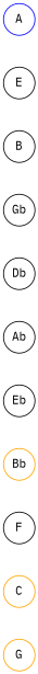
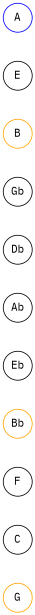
  graph {
    fontname="IBM Plex Mono"
    mindist=.1
    node [fontname="IBM Plex Mono" margin=0 shape=circle]
    edge [fontname="IBM Plex Mono" style=invis]
    E
-   B
+   B [color=orange]
    Gb
    Db
    Ab
    Eb [color=black]
    Bb [color=orange]
    F [color=black]
-   C [color=orange]
+   C [color=black]
    G [color=orange]
    A [color=blue]
    subgraph sub_1 {
      E
      B
      Gb
      Db
      Ab
      Eb
      Bb
      F
      C
      G
      A
    }
    E -- B
    B -- Gb
    Gb -- Db
    Db -- Ab
    Ab -- Eb
    Eb -- Bb
    Bb -- F
    F -- C
    C -- G
    A -- E
  }
